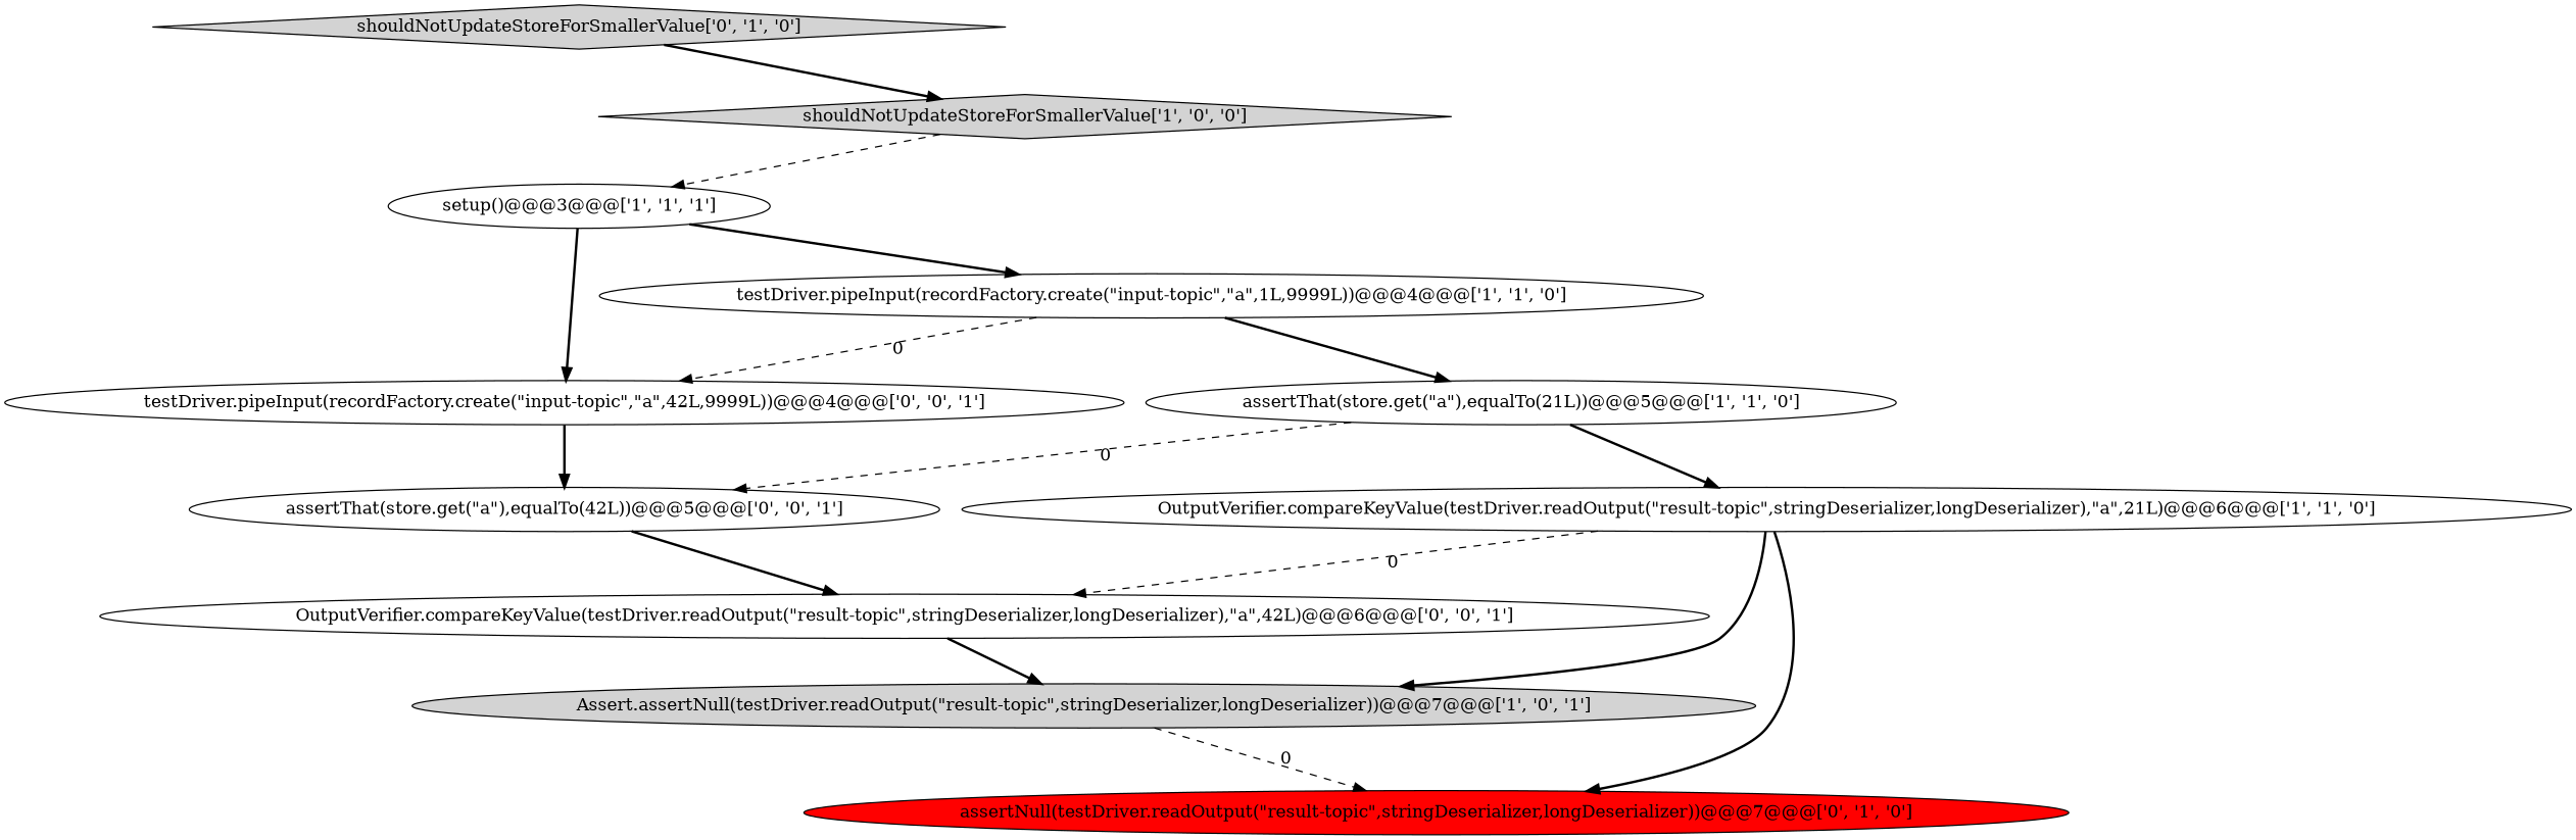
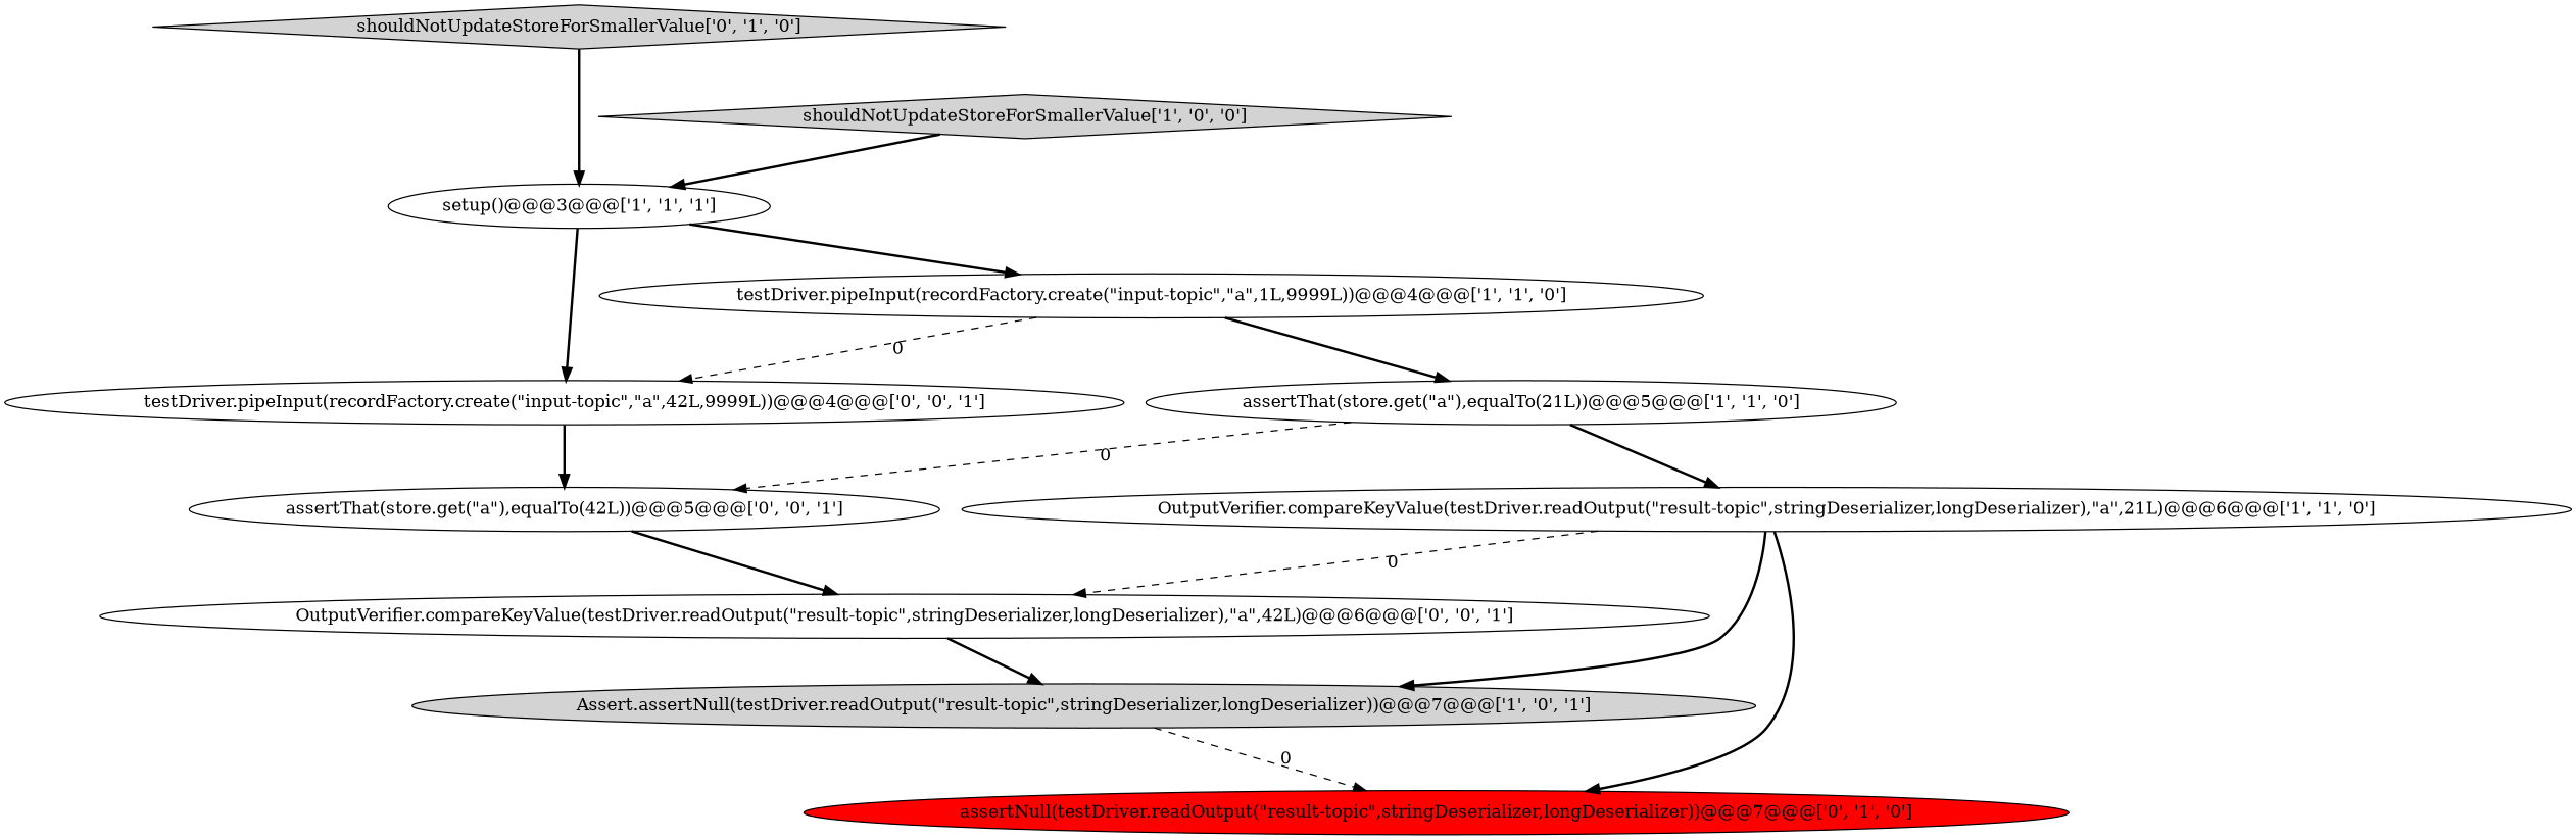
  digraph {
    node [fillcolor=white shape=ellipse style=filled]
    edge [style=bold]
    n1 [label="OutputVerifier.compareKeyValue(testDriver.readOutput(\"result-topic\",stringDeserializer,longDeserializer),\"a\",42L)@@@6@@@['0', '0', '1']"]
    n2 [fillcolor=lightgray label="Assert.assertNull(testDriver.readOutput(\"result-topic\",stringDeserializer,longDeserializer))@@@7@@@['1', '0', '1']"]
    n3 [fillcolor=red label="assertNull(testDriver.readOutput(\"result-topic\",stringDeserializer,longDeserializer))@@@7@@@['0', '1', '0']"]
    n4 [label="testDriver.pipeInput(recordFactory.create(\"input-topic\",\"a\",42L,9999L))@@@4@@@['0', '0', '1']"]
    n5 [label="assertThat(store.get(\"a\"),equalTo(42L))@@@5@@@['0', '0', '1']"]
    n6 [label="setup()@@@3@@@['1', '1', '1']"]
    n7 [label="testDriver.pipeInput(recordFactory.create(\"input-topic\",\"a\",1L,9999L))@@@4@@@['1', '1', '0']"]
    n8 [fillcolor=lightgray label="shouldNotUpdateStoreForSmallerValue['0', '1', '0']" shape=diamond]
    n9 [fillcolor=lightgray label="shouldNotUpdateStoreForSmallerValue['1', '0', '0']" shape=diamond]
    n10 [label="assertThat(store.get(\"a\"),equalTo(21L))@@@5@@@['1', '1', '0']"]
    n11 [label="OutputVerifier.compareKeyValue(testDriver.readOutput(\"result-topic\",stringDeserializer,longDeserializer),\"a\",21L)@@@6@@@['1', '1', '0']"]
    n1 -> n2
    n2 -> n3 [label=0 style=dashed]
    n4 -> n5
    n5 -> n1
    n6 -> n4
    n6 -> n7
    n7 -> n4 [label=0 style=dashed]
    n7 -> n10
-   n8 -> n9
-   n9 -> n6 [style=dashed]
+   n8 -> n6
+   n9 -> n6
    n10 -> n5 [label=0 style=dashed]
    n10 -> n11
    n11 -> n1 [label=0 style=dashed]
    n11 -> n2
    n11 -> n3
  }
